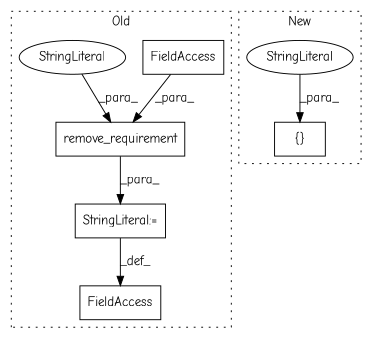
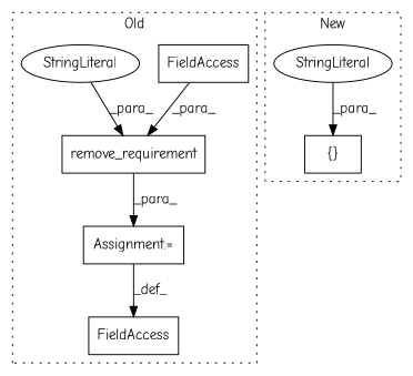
  digraph {
    fontname="Comic Neue"
    node [a=22 l=12 shape=box fontname="Comic Neue"]
    edge [fontname="Comic Neue"]
    n1 [a=32 l="19,1" label=remove_requirement s="1116,1155"]
    n2 [label=FieldAccess s=1135]
    n3 [label=FieldAccess s=1103]
    n4 [a=45 l=7 label=StringLiteral s=1148 shape=ellipse]
-   n5 [a=7 l=1 label="StringLiteral:=" s=1115]
+   n5 [a=7 l=1 label="Assignment:=" s=1115]
    n6 [a=4 l="1,1" label="{}" s="1104,1121"]
    n7 [a=45 l=8 label=StringLiteral s=1113 shape=ellipse]
    subgraph cluster_1 {
      label=Old
      style=dotted
      n1
      n2
      n3
      n4
      n5
    }
    subgraph cluster_2 {
      label=New
      style=dotted
      n6
      n7
    }
    n1 -> n5 [label=_para_]
    n2 -> n1 [label=_para_]
    n4 -> n1 [label=_para_]
    n5 -> n3 [label=_def_]
    n7 -> n6 [label=_para_]
  }
